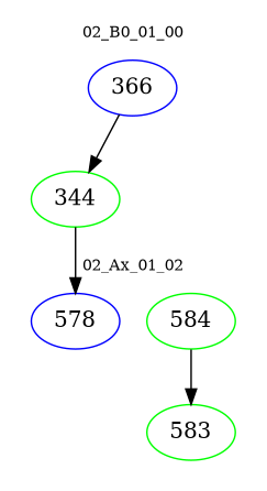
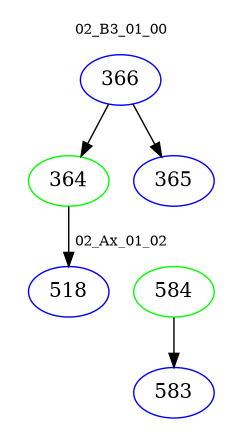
  digraph {
    node [color=green]
    edge [color=black]
    n1 [label=584]
-   n2 [color=blue label=578]
-   n3 [label=583]
+   n2 [color=blue label=518]
+   n3 [color=blue label=583]
    n4 [color=blue label=366]
-   n5 [label=344]
+   n5 [label=364]
+   n6 [color=blue label=365]
    subgraph cluster_1 {
      color=white
      fontsize=10
      label="02_Ax_01_02"
      n1
      n2
      n3
    }
    subgraph cluster_2 {
      color=white
      fontsize=10
-     label="02_B0_01_00"
+     label="02_B3_01_00"
      n4
      n5
+     n6
    }
    n1 -> n3
    n4 -> n5
+   n4 -> n6
    n5 -> n2
  }
